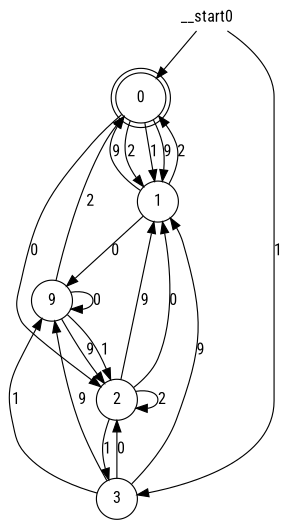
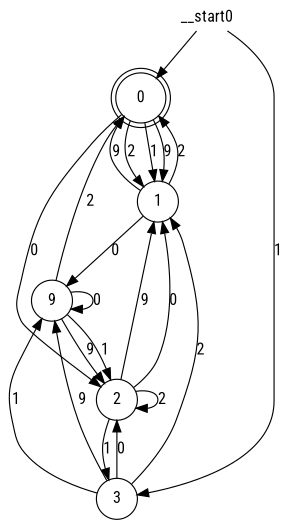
  digraph {
    fontname="Roboto Condensed"
    node [fontname="Roboto Condensed" shape=circle]
    edge [fontname="Roboto Condensed"]
    n1 [label=0 shape=doublecircle]
    n2 [label=1]
    n3 [label=2]
    n4 [label=9]
    n5 [label=3]
    __start0 [height=0 shape=none width=0]
    n1 -> n2 [label=2]
    n1 -> n2 [label=1]
    n1 -> n2 [label=9]
    n1 -> n3 [label=0]
    n2 -> n1 [label=2]
    n2 -> n1 [label=9]
    n2 -> n4 [label=0]
    n3 -> n2 [label=0]
    n3 -> n2 [label=9]
    n3 -> n3 [label=2]
    n3 -> n5 [label=1]
    n4 -> n1 [label=2]
    n4 -> n3 [label=1]
    n4 -> n3 [label=9]
    n4 -> n4 [label=0]
-   n5 -> n2 [label=9]
+   n5 -> n2 [label=2]
    n5 -> n3 [label=0]
    n5 -> n4 [label=1]
    n5 -> n4 [label=9]
    __start0 -> n1
    __start0 -> n5 [label=1]
  }
